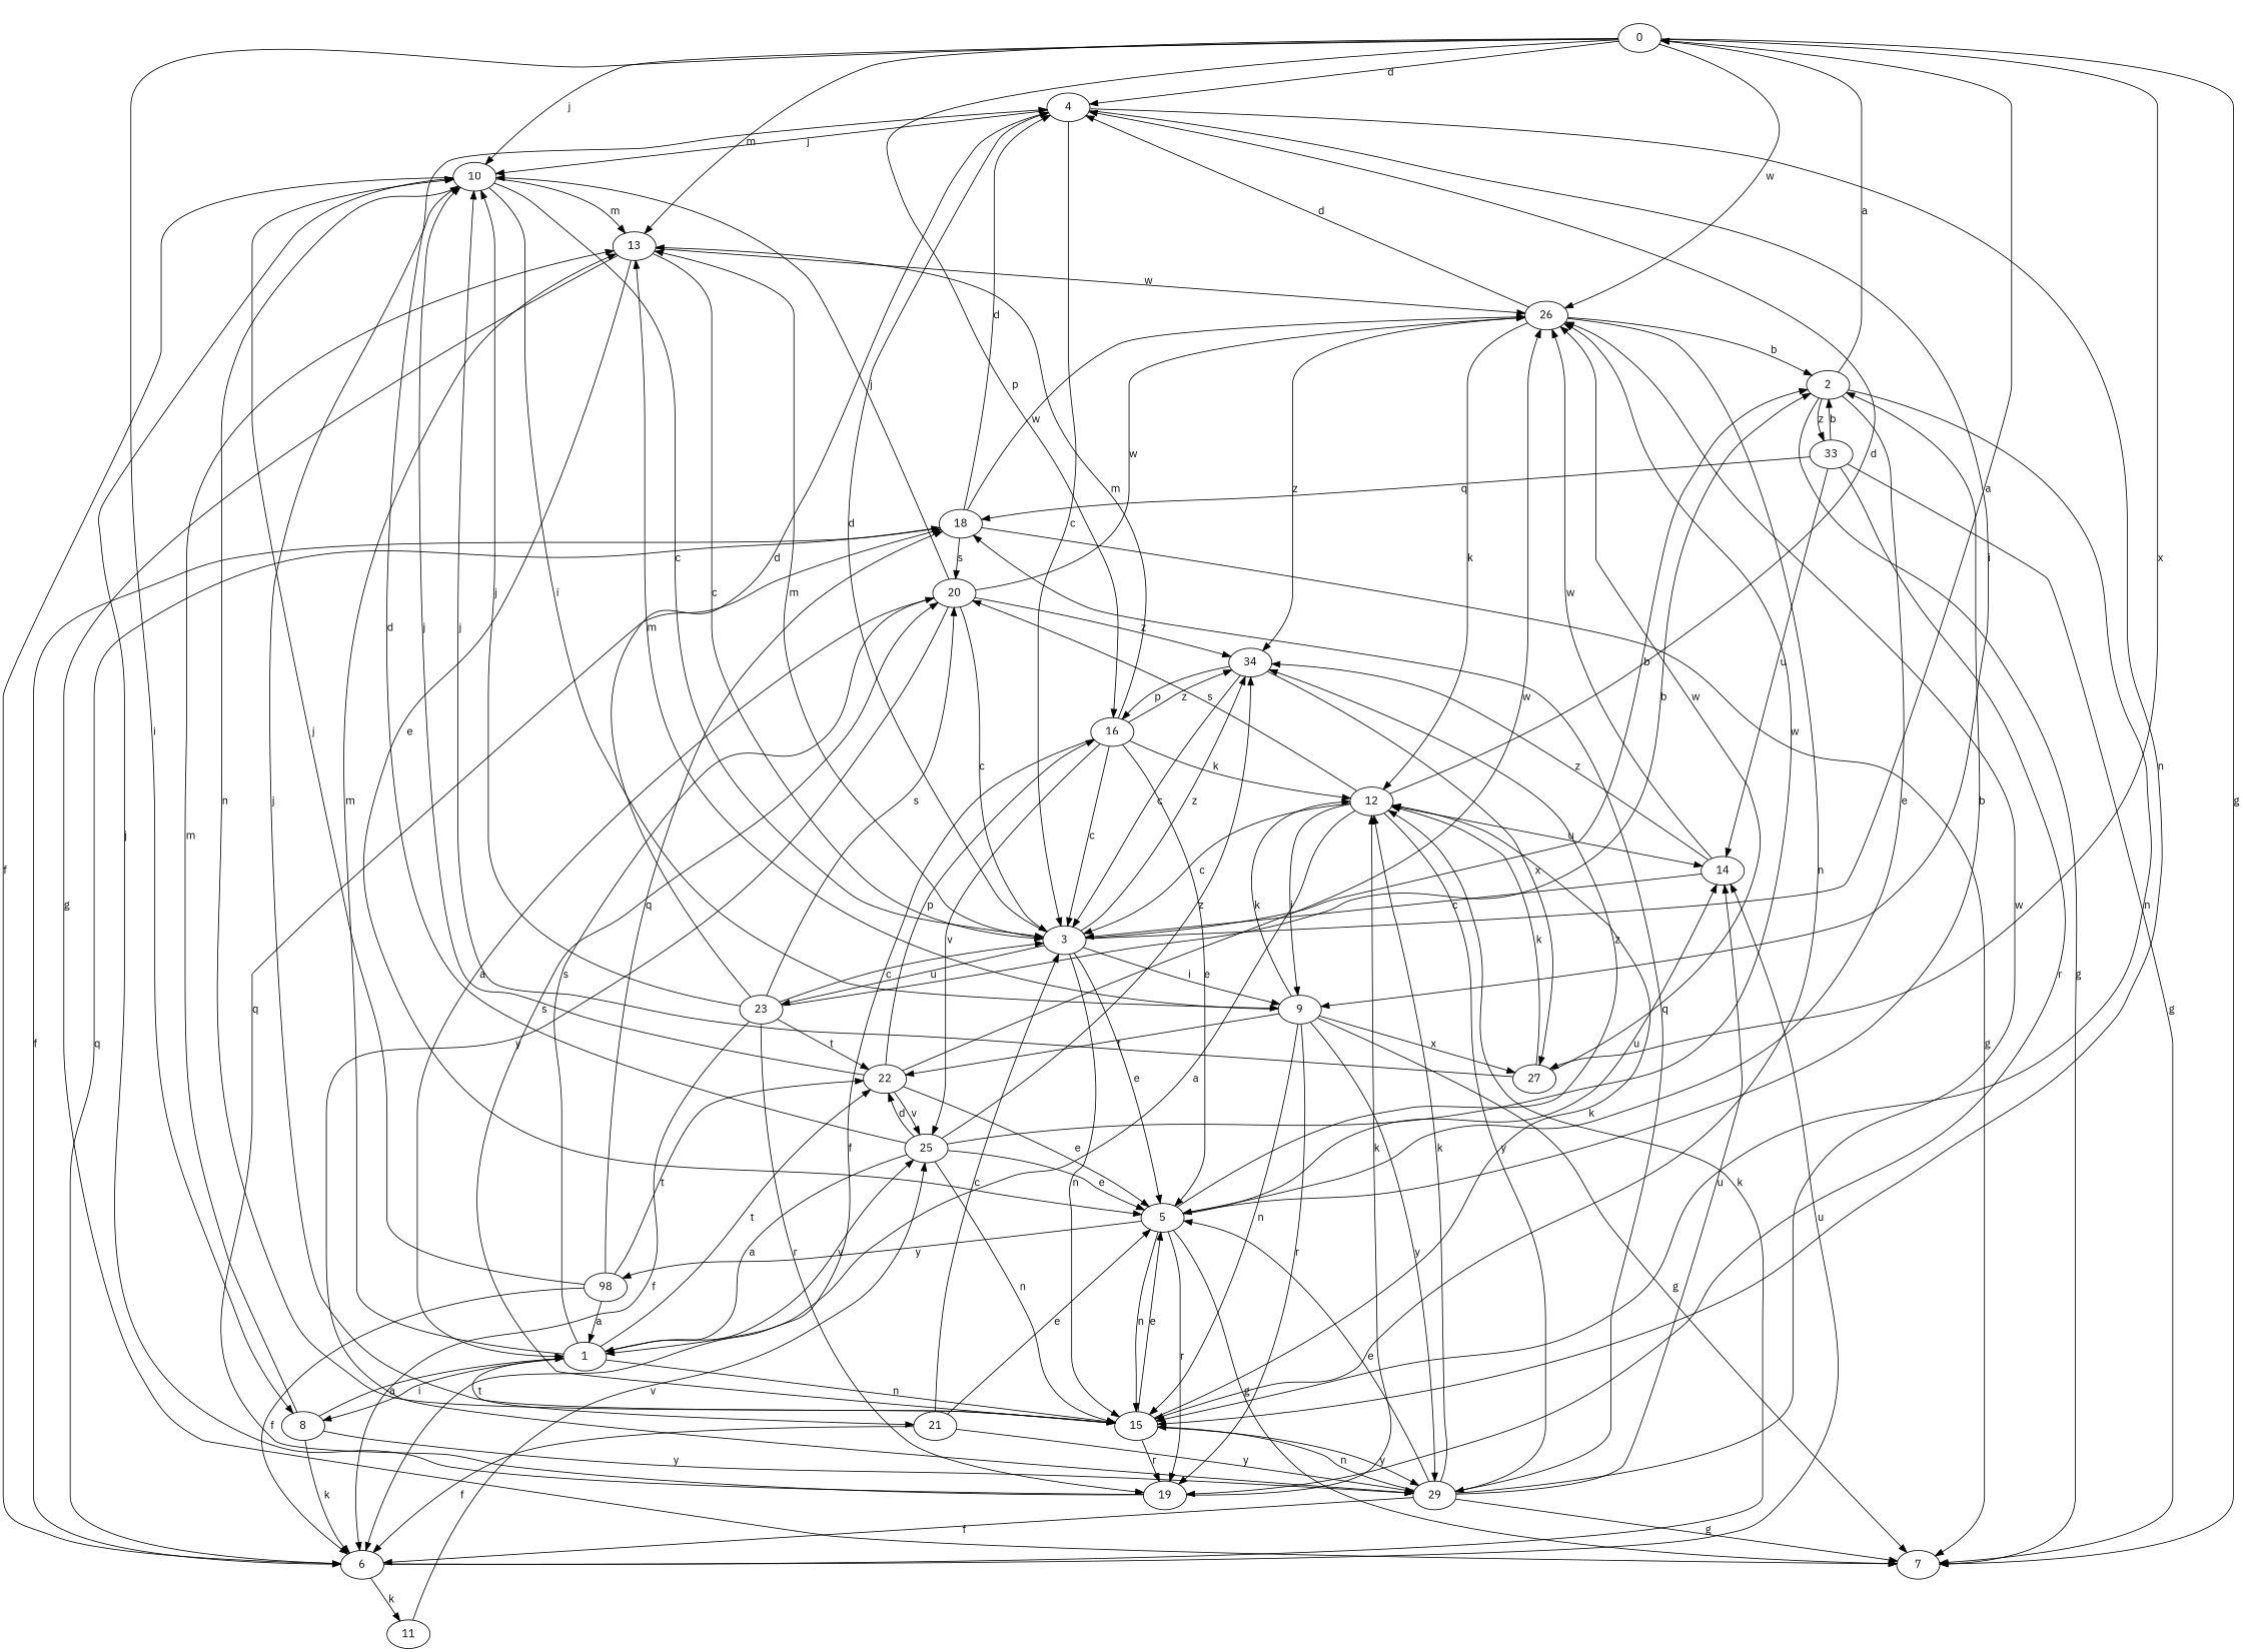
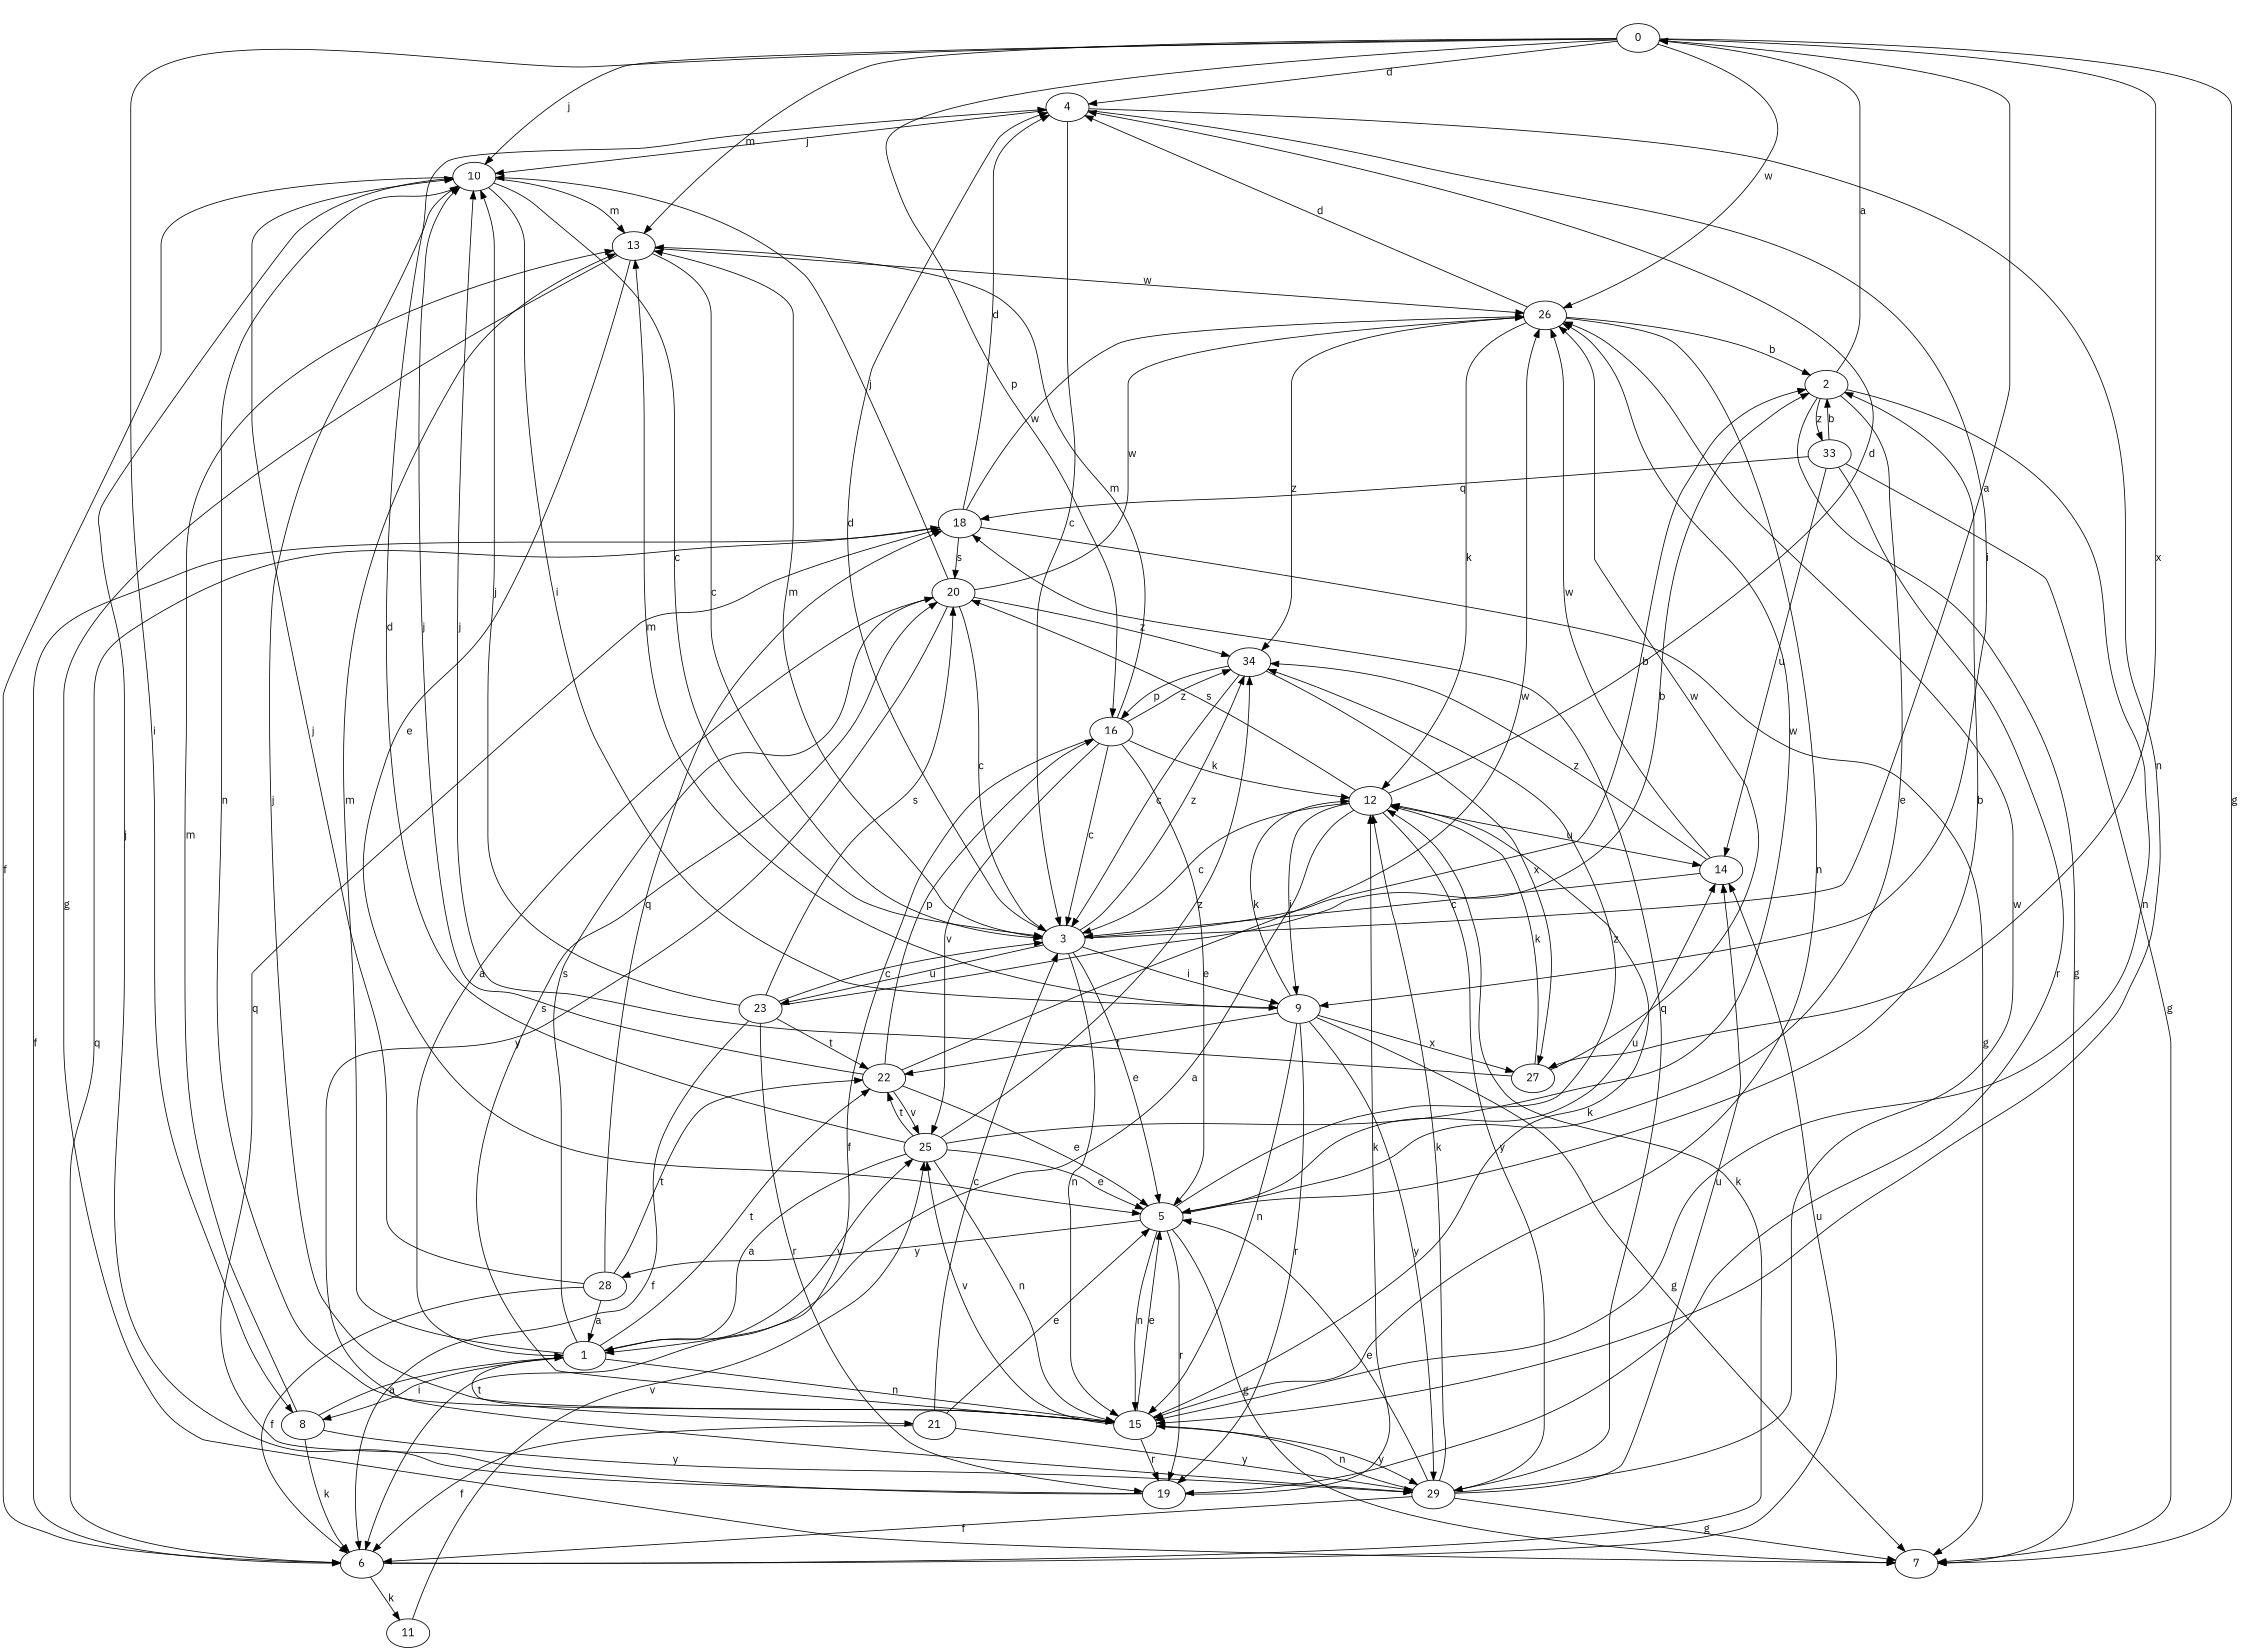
  strict digraph {
    fontname="IBM Plex Sans"
    node [fontname="IBM Plex Sans"]
    edge [fontname="IBM Plex Sans"]
    0
    4
    7
    8
    10
    13
    16
    26
    27
    15
    3
    9
    1
    6
    29
    5
    25
    34
    12
    2
    20
    21
    22
    19
    33
    n26 [label=14]
-   28 [label=98]
+   28
    18
    23
    11
    0 -> 4 [label=d]
    0 -> 7 [label=g]
    0 -> 8 [label=i]
    0 -> 10 [label=j]
    0 -> 13 [label=m]
    0 -> 16 [label=p]
    0 -> 26 [label=w]
    0 -> 27 [label=x]
    4 -> 10 [label=j]
    4 -> 15 [label=n]
    4 -> 3 [label=c]
    4 -> 9 [label=i]
    8 -> 13 [label=m]
    8 -> 1 [label=a]
    8 -> 6 [label=k]
    8 -> 29 [label=y]
    10 -> 13 [label=m]
    10 -> 15 [label=n]
    10 -> 3 [label=c]
    10 -> 9 [label=i]
    10 -> 6 [label=f]
    13 -> 7 [label=g]
    13 -> 26 [label=w]
    13 -> 3 [label=c]
    13 -> 5 [label=e]
    16 -> 13 [label=m]
    16 -> 3 [label=c]
    16 -> 6 [label=f]
    16 -> 5 [label=e]
    16 -> 25 [label=v]
    16 -> 34 [label=z]
    16 -> 12 [label=k]
    26 -> 4 [label=d]
    26 -> 15 [label=n]
    26 -> 34 [label=z]
    26 -> 12 [label=k]
    26 -> 2 [label=b]
    27 -> 10 [label=j]
    27 -> 26 [label=w]
    27 -> 12 [label=k]
    15 -> 10 [label=j]
    15 -> 29 [label=y]
    15 -> 5 [label=e]
+   15 -> 25 [label=v]
    15 -> 12 [label=k]
    15 -> 20 [label=s]
    15 -> 19 [label=r]
    3 -> 0 [label=a]
    3 -> 4 [label=d]
    3 -> 13 [label=m]
    3 -> 15 [label=n]
    3 -> 9 [label=i]
    3 -> 5 [label=e]
    3 -> 34 [label=z]
    3 -> 2 [label=b]
    3 -> 23 [label=u]
    9 -> 7 [label=g]
    9 -> 13 [label=m]
    9 -> 27 [label=x]
    9 -> 15 [label=n]
    9 -> 29 [label=y]
    9 -> 12 [label=k]
    9 -> 22 [label=t]
    9 -> 19 [label=r]
    1 -> 8 [label=i]
    1 -> 13 [label=m]
    1 -> 15 [label=n]
    1 -> 25 [label=v]
    1 -> 20 [label=s]
    1 -> 21 [label=t]
    1 -> 22 [label=t]
    6 -> 12 [label=k]
    6 -> n26 [label=u]
    6 -> 18 [label=q]
    6 -> 11 [label=k]
    29 -> 7 [label=g]
    29 -> 26 [label=w]
    29 -> 15 [label=n]
    29 -> 6 [label=f]
    29 -> 5 [label=e]
    29 -> 12 [label=k]
    29 -> n26 [label=u]
    29 -> 18 [label=q]
    5 -> 7 [label=g]
    5 -> 15 [label=n]
    5 -> 34 [label=z]
    5 -> 2 [label=b]
    5 -> 19 [label=r]
    5 -> n26 [label=u]
    5 -> 28 [label=y]
    25 -> 4 [label=d]
    25 -> 26 [label=w]
    25 -> 15 [label=n]
    25 -> 1 [label=a]
    25 -> 5 [label=e]
    25 -> 34 [label=z]
-   25 -> 22 [label=d]
+   25 -> 22 [label=t]
    34 -> 16 [label=p]
    34 -> 27 [label=x]
    34 -> 3 [label=c]
    12 -> 4 [label=d]
    12 -> 3 [label=c]
    12 -> 9 [label=i]
    12 -> 1 [label=a]
    12 -> 29 [label=y]
    12 -> 20 [label=s]
    12 -> n26 [label=u]
    2 -> 0 [label=a]
    2 -> 7 [label=g]
    2 -> 15 [label=n]
    2 -> 5 [label=e]
    2 -> 33 [label=z]
    20 -> 10 [label=j]
    20 -> 26 [label=w]
    20 -> 3 [label=c]
    20 -> 1 [label=a]
    20 -> 29 [label=y]
    20 -> 34 [label=z]
    21 -> 3 [label=c]
    21 -> 6 [label=f]
    21 -> 29 [label=y]
    21 -> 5 [label=e]
    22 -> 10 [label=j]
    22 -> 16 [label=p]
    22 -> 26 [label=w]
    22 -> 5 [label=e]
    22 -> 25 [label=v]
    19 -> 10 [label=j]
    19 -> 12 [label=k]
    19 -> 18 [label=q]
    33 -> 7 [label=g]
    33 -> 2 [label=b]
    33 -> 19 [label=r]
    33 -> n26 [label=u]
    33 -> 18 [label=q]
    n26 -> 26 [label=w]
    n26 -> 3 [label=c]
    n26 -> 34 [label=z]
    28 -> 10 [label=j]
    28 -> 1 [label=a]
    28 -> 6 [label=f]
    28 -> 22 [label=t]
    28 -> 18 [label=q]
    18 -> 4 [label=d]
    18 -> 7 [label=g]
    18 -> 26 [label=w]
    18 -> 6 [label=f]
    18 -> 20 [label=s]
-   23 -> 4 [label=d]
    23 -> 10 [label=j]
    23 -> 3 [label=c]
    23 -> 6 [label=f]
    23 -> 2 [label=b]
    23 -> 20 [label=s]
    23 -> 22 [label=t]
    23 -> 19 [label=r]
    11 -> 25 [label=v]
  }
